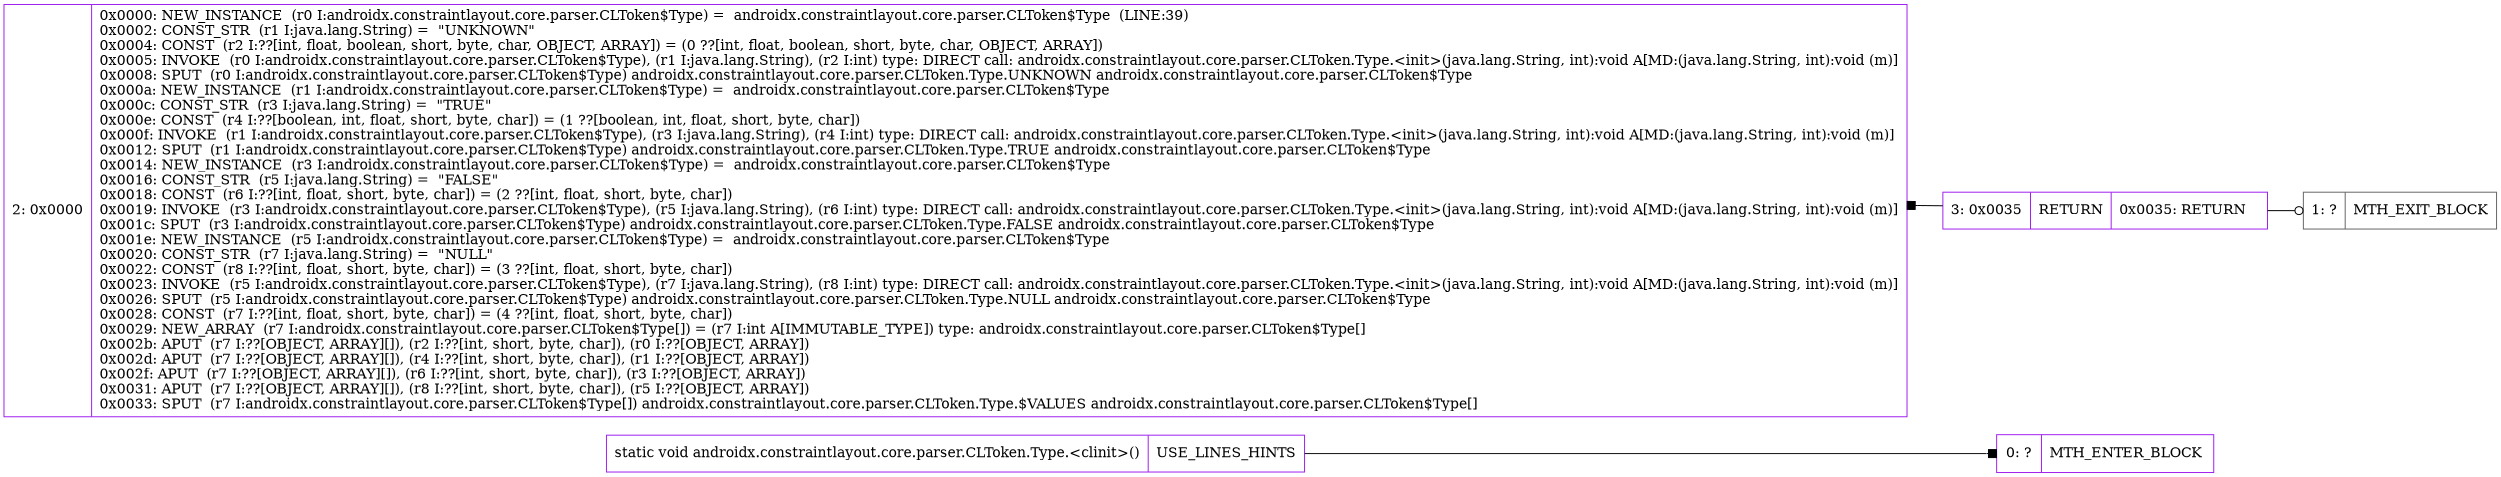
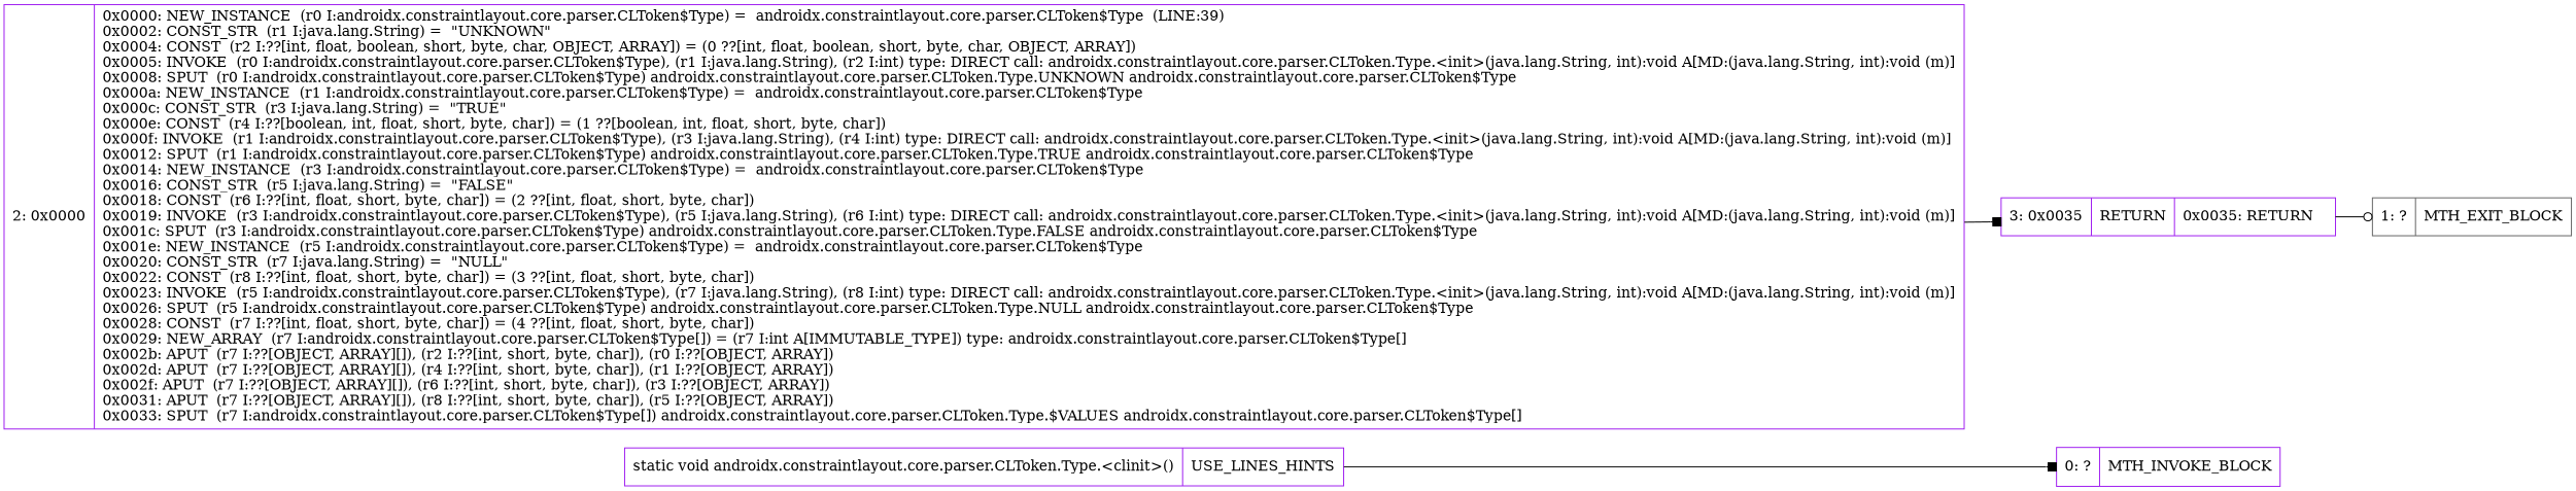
  digraph {
    rankdir=LR
    node [color=purple shape=record]
    edge [arrowhead=box]
-   n1 [label="{0\:\ ?|MTH_ENTER_BLOCK\l}"]
+   n1 [label="{0\:\ ?|MTH_INVOKE_BLOCK\l}"]
    n2 [label="{2\:\ 0x0000|0x0000: NEW_INSTANCE  (r0 I:androidx.constraintlayout.core.parser.CLToken$Type) =  androidx.constraintlayout.core.parser.CLToken$Type  (LINE:39)\l0x0002: CONST_STR  (r1 I:java.lang.String) =  \"UNKNOWN\" \l0x0004: CONST  (r2 I:??[int, float, boolean, short, byte, char, OBJECT, ARRAY]) = (0 ??[int, float, boolean, short, byte, char, OBJECT, ARRAY]) \l0x0005: INVOKE  (r0 I:androidx.constraintlayout.core.parser.CLToken$Type), (r1 I:java.lang.String), (r2 I:int) type: DIRECT call: androidx.constraintlayout.core.parser.CLToken.Type.\<init\>(java.lang.String, int):void A[MD:(java.lang.String, int):void (m)]\l0x0008: SPUT  (r0 I:androidx.constraintlayout.core.parser.CLToken$Type) androidx.constraintlayout.core.parser.CLToken.Type.UNKNOWN androidx.constraintlayout.core.parser.CLToken$Type \l0x000a: NEW_INSTANCE  (r1 I:androidx.constraintlayout.core.parser.CLToken$Type) =  androidx.constraintlayout.core.parser.CLToken$Type \l0x000c: CONST_STR  (r3 I:java.lang.String) =  \"TRUE\" \l0x000e: CONST  (r4 I:??[boolean, int, float, short, byte, char]) = (1 ??[boolean, int, float, short, byte, char]) \l0x000f: INVOKE  (r1 I:androidx.constraintlayout.core.parser.CLToken$Type), (r3 I:java.lang.String), (r4 I:int) type: DIRECT call: androidx.constraintlayout.core.parser.CLToken.Type.\<init\>(java.lang.String, int):void A[MD:(java.lang.String, int):void (m)]\l0x0012: SPUT  (r1 I:androidx.constraintlayout.core.parser.CLToken$Type) androidx.constraintlayout.core.parser.CLToken.Type.TRUE androidx.constraintlayout.core.parser.CLToken$Type \l0x0014: NEW_INSTANCE  (r3 I:androidx.constraintlayout.core.parser.CLToken$Type) =  androidx.constraintlayout.core.parser.CLToken$Type \l0x0016: CONST_STR  (r5 I:java.lang.String) =  \"FALSE\" \l0x0018: CONST  (r6 I:??[int, float, short, byte, char]) = (2 ??[int, float, short, byte, char]) \l0x0019: INVOKE  (r3 I:androidx.constraintlayout.core.parser.CLToken$Type), (r5 I:java.lang.String), (r6 I:int) type: DIRECT call: androidx.constraintlayout.core.parser.CLToken.Type.\<init\>(java.lang.String, int):void A[MD:(java.lang.String, int):void (m)]\l0x001c: SPUT  (r3 I:androidx.constraintlayout.core.parser.CLToken$Type) androidx.constraintlayout.core.parser.CLToken.Type.FALSE androidx.constraintlayout.core.parser.CLToken$Type \l0x001e: NEW_INSTANCE  (r5 I:androidx.constraintlayout.core.parser.CLToken$Type) =  androidx.constraintlayout.core.parser.CLToken$Type \l0x0020: CONST_STR  (r7 I:java.lang.String) =  \"NULL\" \l0x0022: CONST  (r8 I:??[int, float, short, byte, char]) = (3 ??[int, float, short, byte, char]) \l0x0023: INVOKE  (r5 I:androidx.constraintlayout.core.parser.CLToken$Type), (r7 I:java.lang.String), (r8 I:int) type: DIRECT call: androidx.constraintlayout.core.parser.CLToken.Type.\<init\>(java.lang.String, int):void A[MD:(java.lang.String, int):void (m)]\l0x0026: SPUT  (r5 I:androidx.constraintlayout.core.parser.CLToken$Type) androidx.constraintlayout.core.parser.CLToken.Type.NULL androidx.constraintlayout.core.parser.CLToken$Type \l0x0028: CONST  (r7 I:??[int, float, short, byte, char]) = (4 ??[int, float, short, byte, char]) \l0x0029: NEW_ARRAY  (r7 I:androidx.constraintlayout.core.parser.CLToken$Type[]) = (r7 I:int A[IMMUTABLE_TYPE]) type: androidx.constraintlayout.core.parser.CLToken$Type[] \l0x002b: APUT  (r7 I:??[OBJECT, ARRAY][]), (r2 I:??[int, short, byte, char]), (r0 I:??[OBJECT, ARRAY]) \l0x002d: APUT  (r7 I:??[OBJECT, ARRAY][]), (r4 I:??[int, short, byte, char]), (r1 I:??[OBJECT, ARRAY]) \l0x002f: APUT  (r7 I:??[OBJECT, ARRAY][]), (r6 I:??[int, short, byte, char]), (r3 I:??[OBJECT, ARRAY]) \l0x0031: APUT  (r7 I:??[OBJECT, ARRAY][]), (r8 I:??[int, short, byte, char]), (r5 I:??[OBJECT, ARRAY]) \l0x0033: SPUT  (r7 I:androidx.constraintlayout.core.parser.CLToken$Type[]) androidx.constraintlayout.core.parser.CLToken.Type.$VALUES androidx.constraintlayout.core.parser.CLToken$Type[] \l}"]
    n3 [label="{3\:\ 0x0035|RETURN\l|0x0035: RETURN   \l}"]
    n4 [color=gray40 label="{1\:\ ?|MTH_EXIT_BLOCK\l}"]
    n5 [label="{static void androidx.constraintlayout.core.parser.CLToken.Type.\<clinit\>()  | USE_LINES_HINTS\l}"]
-   n3 -> n2
+   n2 -> n3
    n3 -> n4 [arrowhead=odot]
    n5 -> n1
  }
